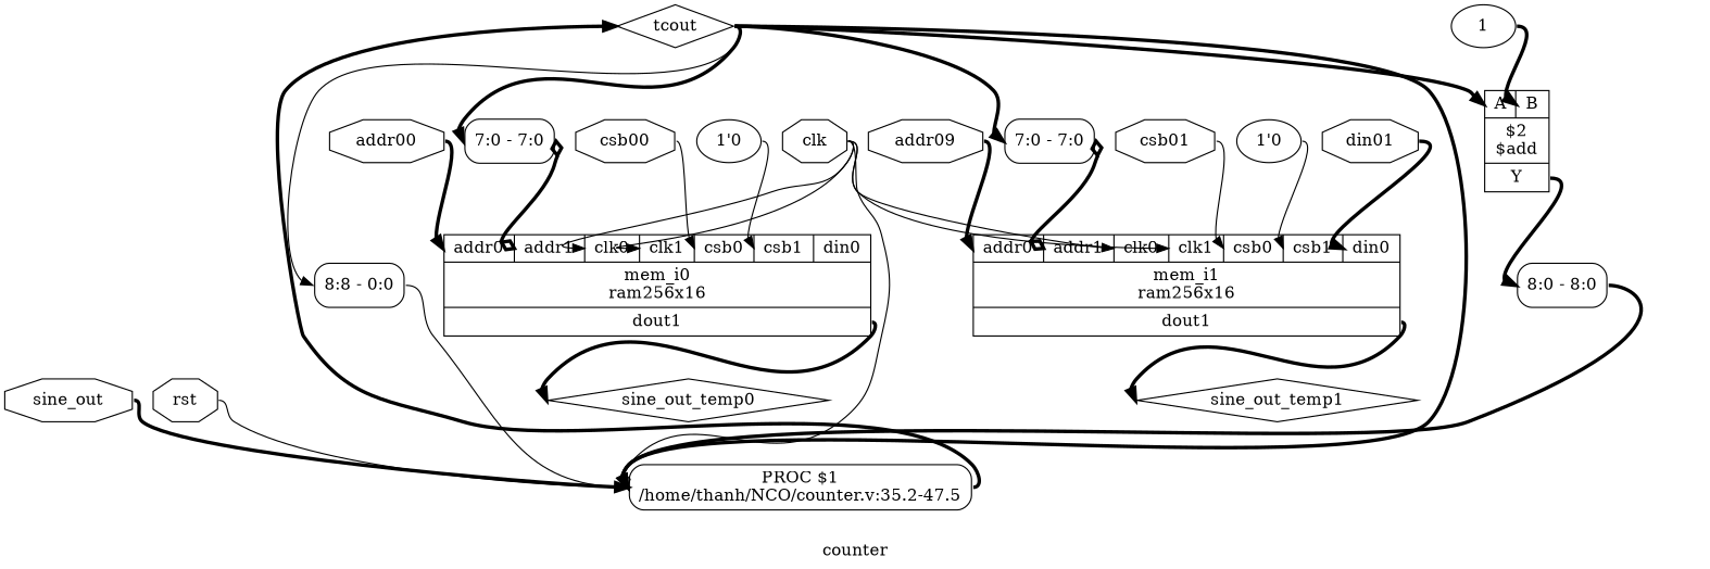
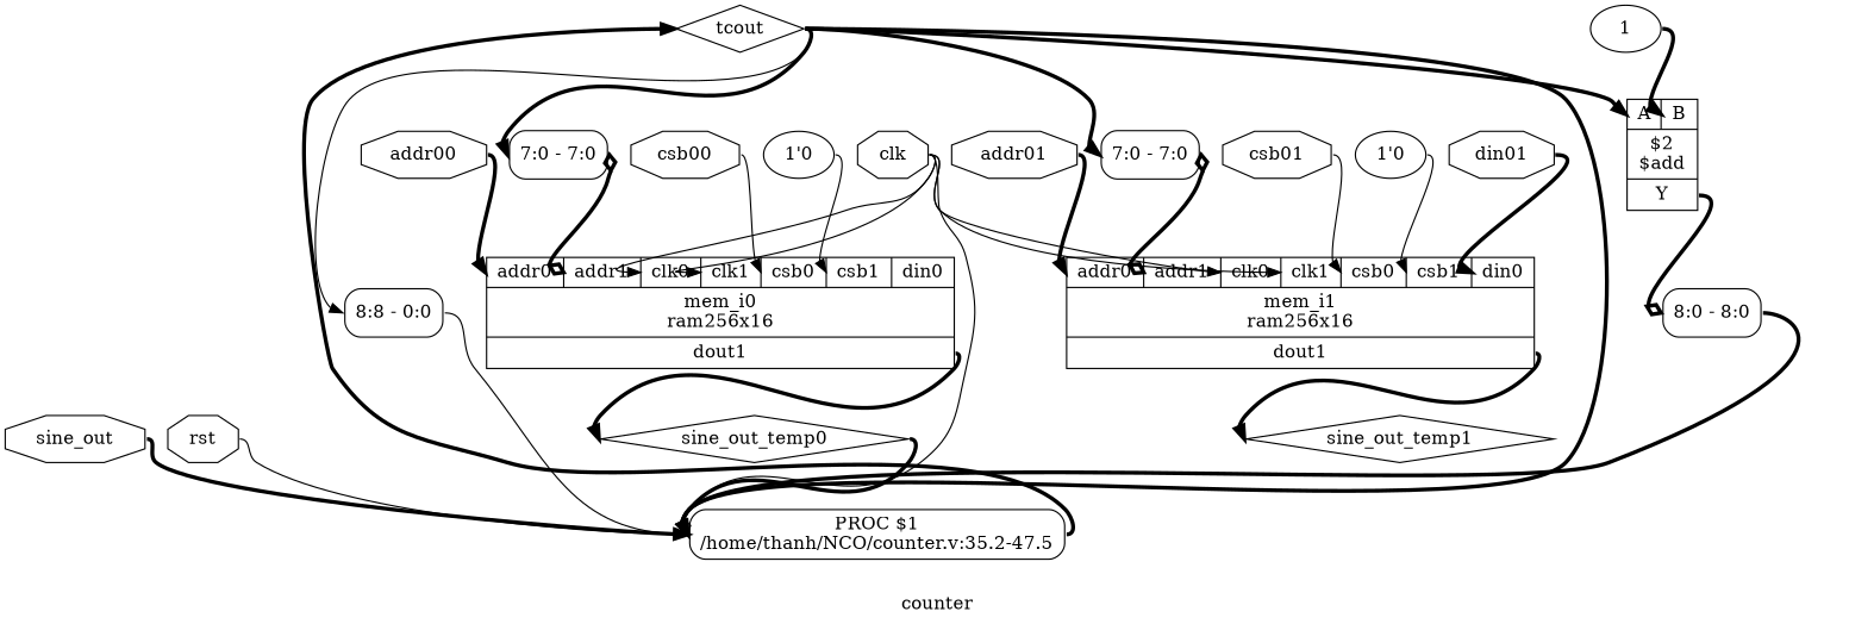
  digraph {
    label=counter
    rankdir=TB
    remincross=true
    node [color=black fontcolor=black shape=octagon]
    edge [color=black fontcolor=black headport=w style="setlinewidth(3)" tailport=e]
    n1 [label=sine_out_temp1 shape=diamond]
    n2 [label="PROC $1\n/home/thanh/NCO/counter.v:35.2-47.5" shape=box style=rounded color="" fontcolor=""]
    n3 [label=tcout shape=diamond]
    n4 [label=sine_out_temp0 shape=diamond]
    n5 [label="{{<p16> A|<p17> B}|$2\n$add|{<p18> Y}}" shape=record color="" fontcolor=""]
    n6 [label="<s0> 7:0 - 7:0 " shape=record style=rounded]
    n7 [label="<s0> 7:0 - 7:0 " shape=record style=rounded]
    n8 [label="<s0> 8:8 - 0:0 " shape=record style=rounded]
    n9 [label="<s0> 8:0 - 8:0 " shape=record style=rounded]
    n10 [label="{{<p20> addr0|<p21> addr1|<p22> clk0|<p23> clk1|<p24> csb0|<p25> csb1|<p26> din0}|mem_i1\nram256x16|{<p27> dout1}}" shape=record color="" fontcolor=""]
    n11 [label="{{<p20> addr0|<p21> addr1|<p22> clk0|<p23> clk1|<p24> csb0|<p25> csb1|<p26> din0}|mem_i0\nram256x16|{<p27> dout1}}" shape=record color="" fontcolor=""]
    n12 [label=sine_out]
    n13 [label=din01]
-   n14 [label=addr09]
+   n14 [label=addr01]
    n15 [label=addr00]
    n16 [label=csb01]
    n17 [label=csb00]
    n18 [label=rst]
    n19 [label=clk]
    n20 [label=1 color="" fontcolor="" shape=""]
    n21 [label="1'0" color="" fontcolor="" shape=""]
    n22 [label="1'0" color="" fontcolor="" shape=""]
    n2 -> n3
    n3 -> n2
    n3 -> n5 [headport="p16:w"]
    n3 -> n6 [headport="s0:w"]
    n3 -> n7 [headport="s0:w"]
    n3 -> n8 [headport="s0:w" style=""]
-   n5 -> n9 [headport="s0:w" tailport="p18:e"]
+   n4 -> n2
+   n5 -> n9 [headport="s0:w" tailport="p18:e" arrowhead=odiamond]
    n6 -> n10 [arrowhead=odiamond arrowtail=odiamond dir=both headport="p21:w"]
    n7 -> n11 [arrowhead=odiamond arrowtail=odiamond dir=both headport="p21:w"]
    n8 -> n2 [style=""]
    n9 -> n2
    n10 -> n1 [tailport="p27:e"]
    n11 -> n4 [tailport="p27:e"]
    n12 -> n2
    n13 -> n10 [headport="p26:w"]
    n14 -> n10 [headport="p20:w"]
    n15 -> n11 [headport="p20:w"]
    n16 -> n10 [headport="p24:w" style=""]
    n17 -> n11 [headport="p24:w" style=""]
    n18 -> n2 [style=""]
    n19 -> n2 [arrowhead=odiamond style=""]
    n19 -> n10 [headport="p22:w" style=""]
    n19 -> n10 [headport="p23:w" style=""]
    n19 -> n11 [headport="p22:w" style=""]
    n19 -> n11 [headport="p23:w" style=""]
    n20 -> n5 [headport="p17:w"]
    n21 -> n10 [headport="p25:w" style=""]
    n22 -> n11 [headport="p25:w" style=""]
  }
